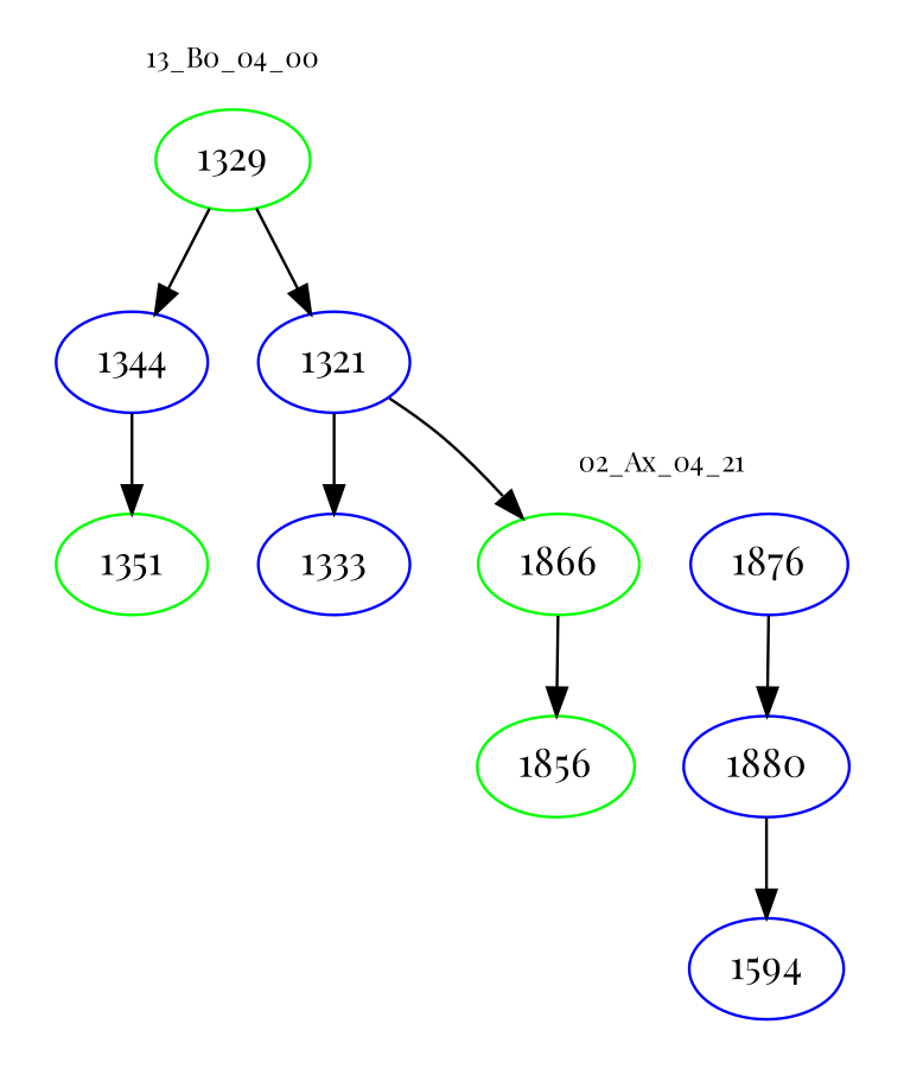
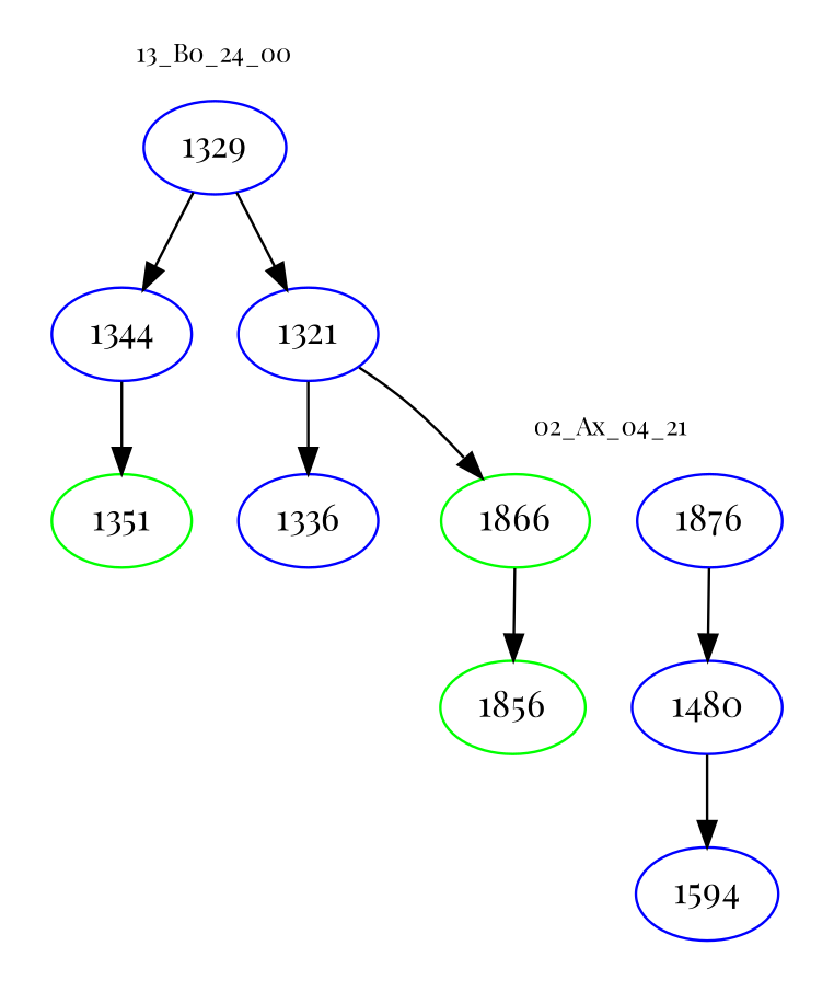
  digraph {
    fontname="Playfair Display"
    node [color=blue fontname="Playfair Display"]
    edge [color=black fontname="Playfair Display"]
    n1 [label=1876]
    n2 [color=green label=1866]
-   n3 [label=1880]
+   n3 [label=1480]
    n4 [color=green label=1856]
    n5 [label=1594]
-   n6 [color=green label=1329]
+   n6 [label=1329]
    n7 [label=1321]
    n8 [label=1344]
-   n9 [label=1333]
+   n9 [label=1336]
    n10 [color=green label=1351]
    subgraph cluster_1 {
      color=white
      fontsize=10
      label="02_Ax_04_21"
      n1
      n2
      n3
      n4
      n5
    }
    subgraph cluster_2 {
      color=white
      fontsize=10
-     label="13_B0_04_00"
+     label="13_B0_24_00"
      n6
      n7
      n8
      n9
      n10
    }
    n1 -> n3
    n2 -> n4
    n3 -> n5
    n6 -> n7
    n6 -> n8
    n7 -> n2
    n7 -> n9
    n8 -> n10
  }
